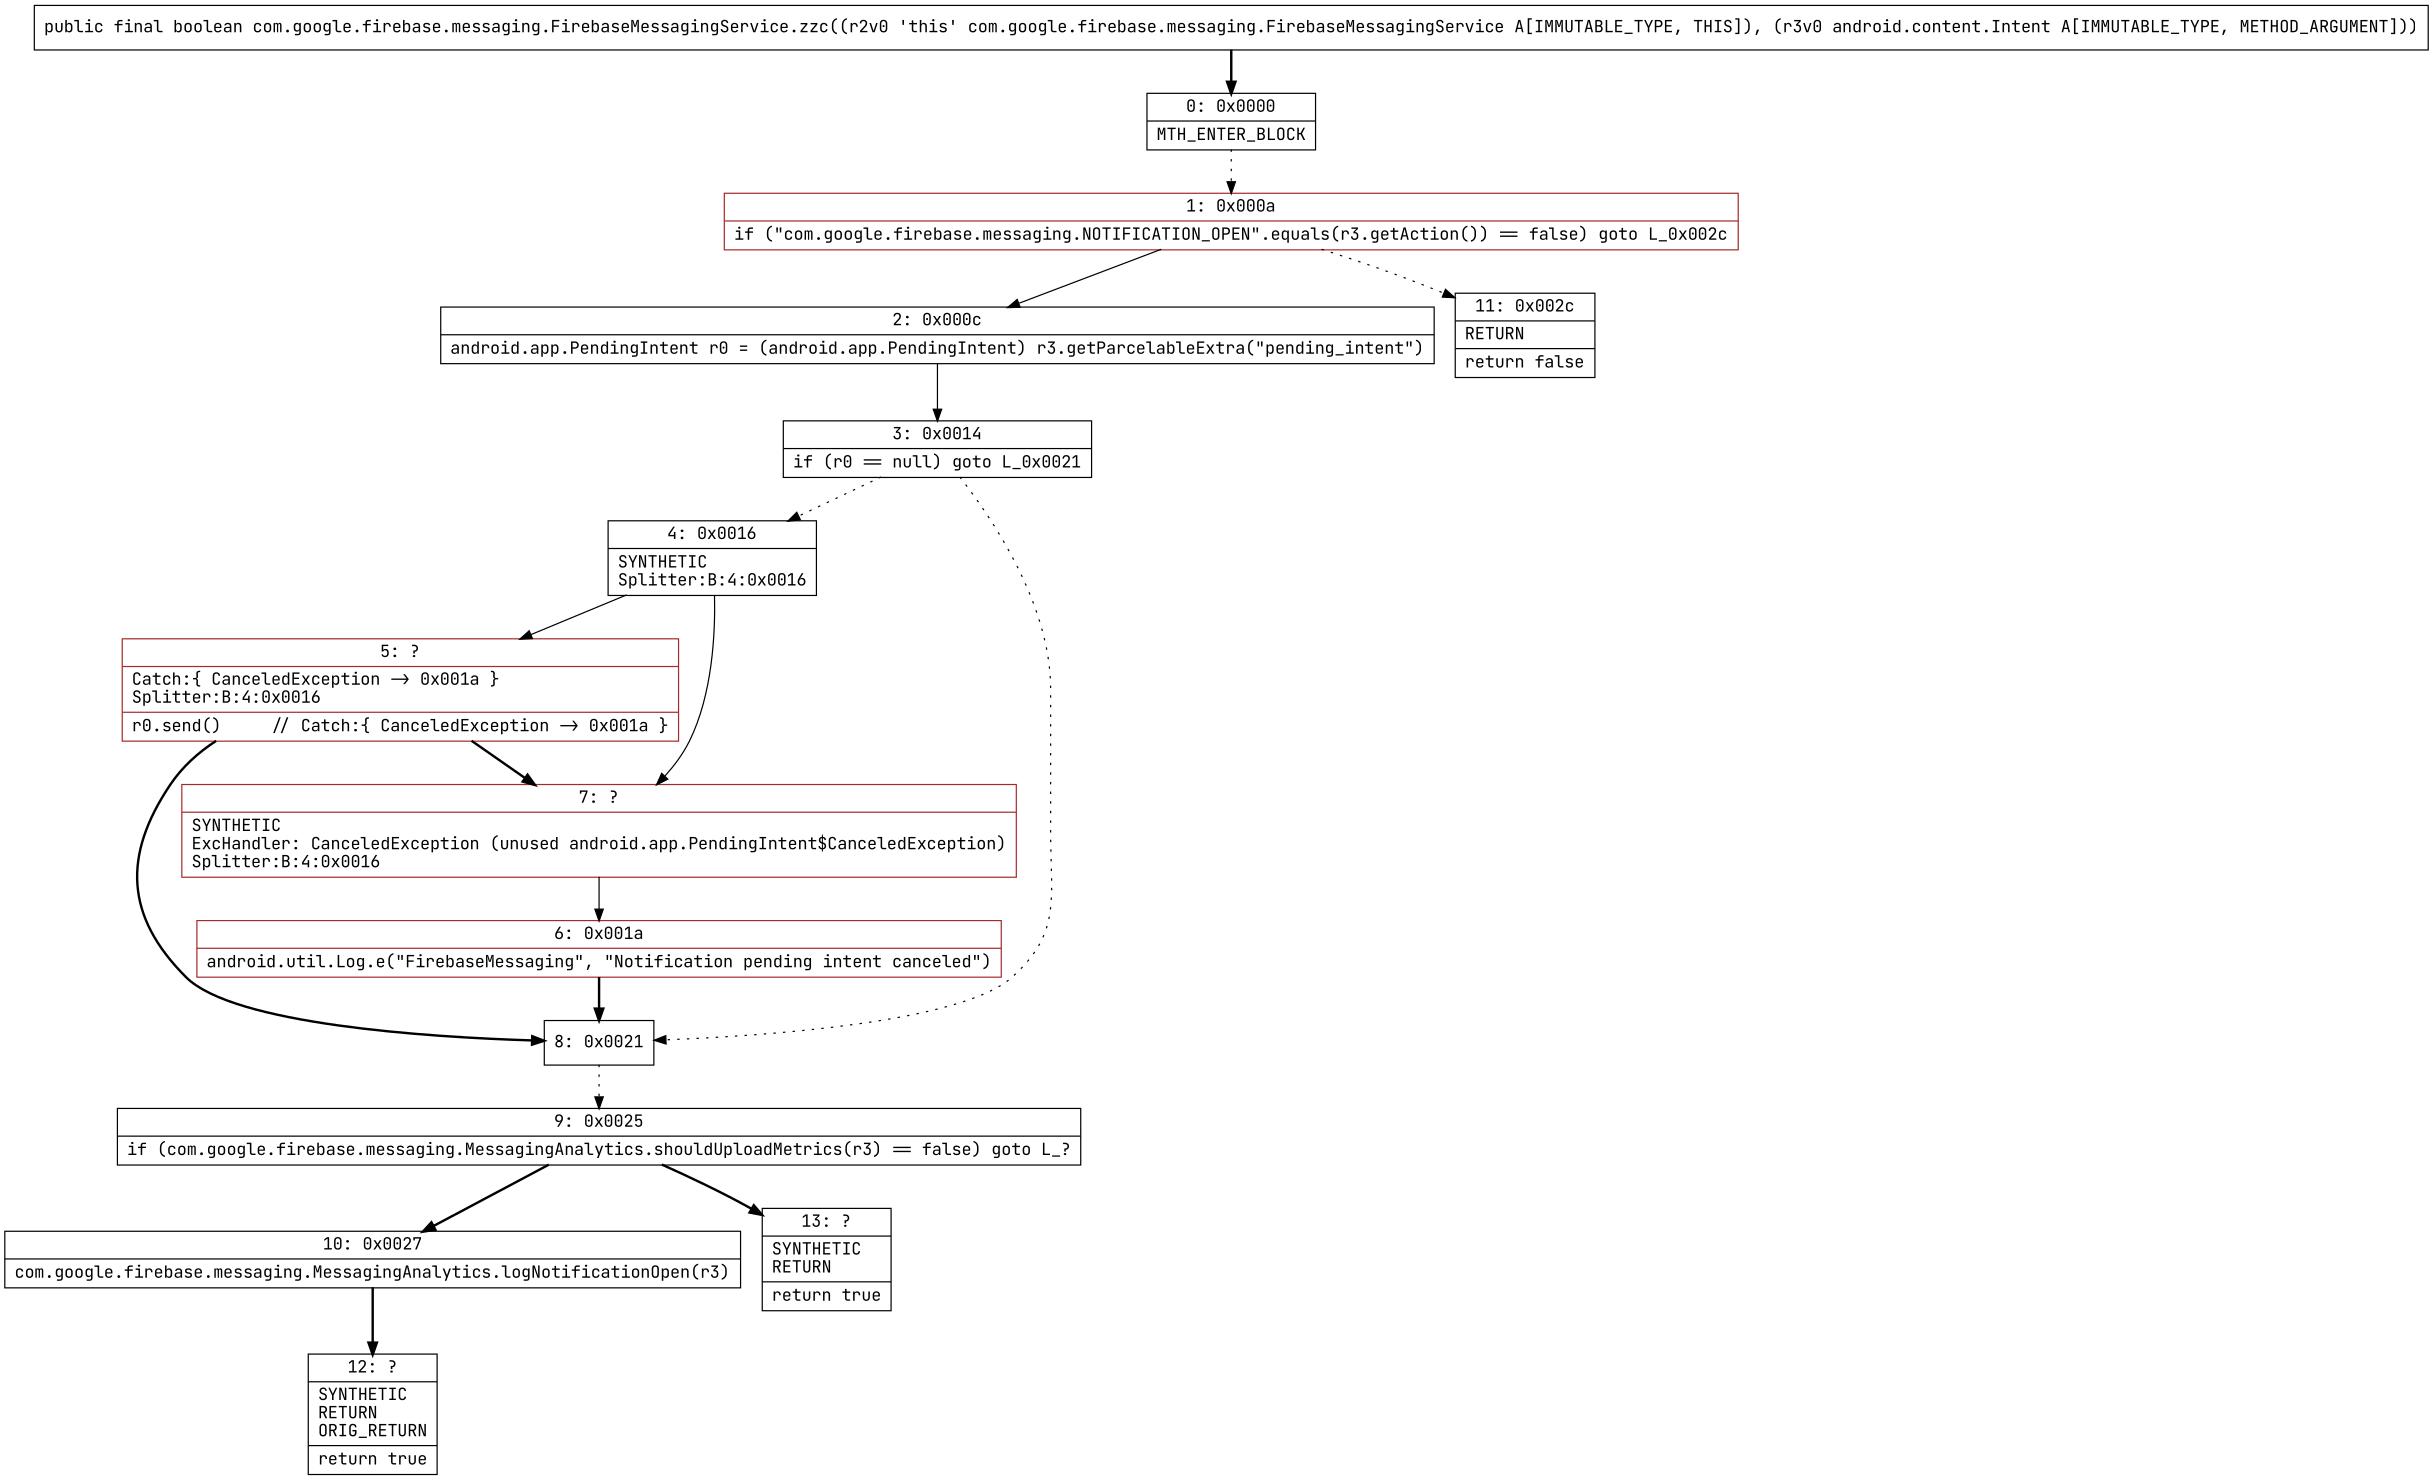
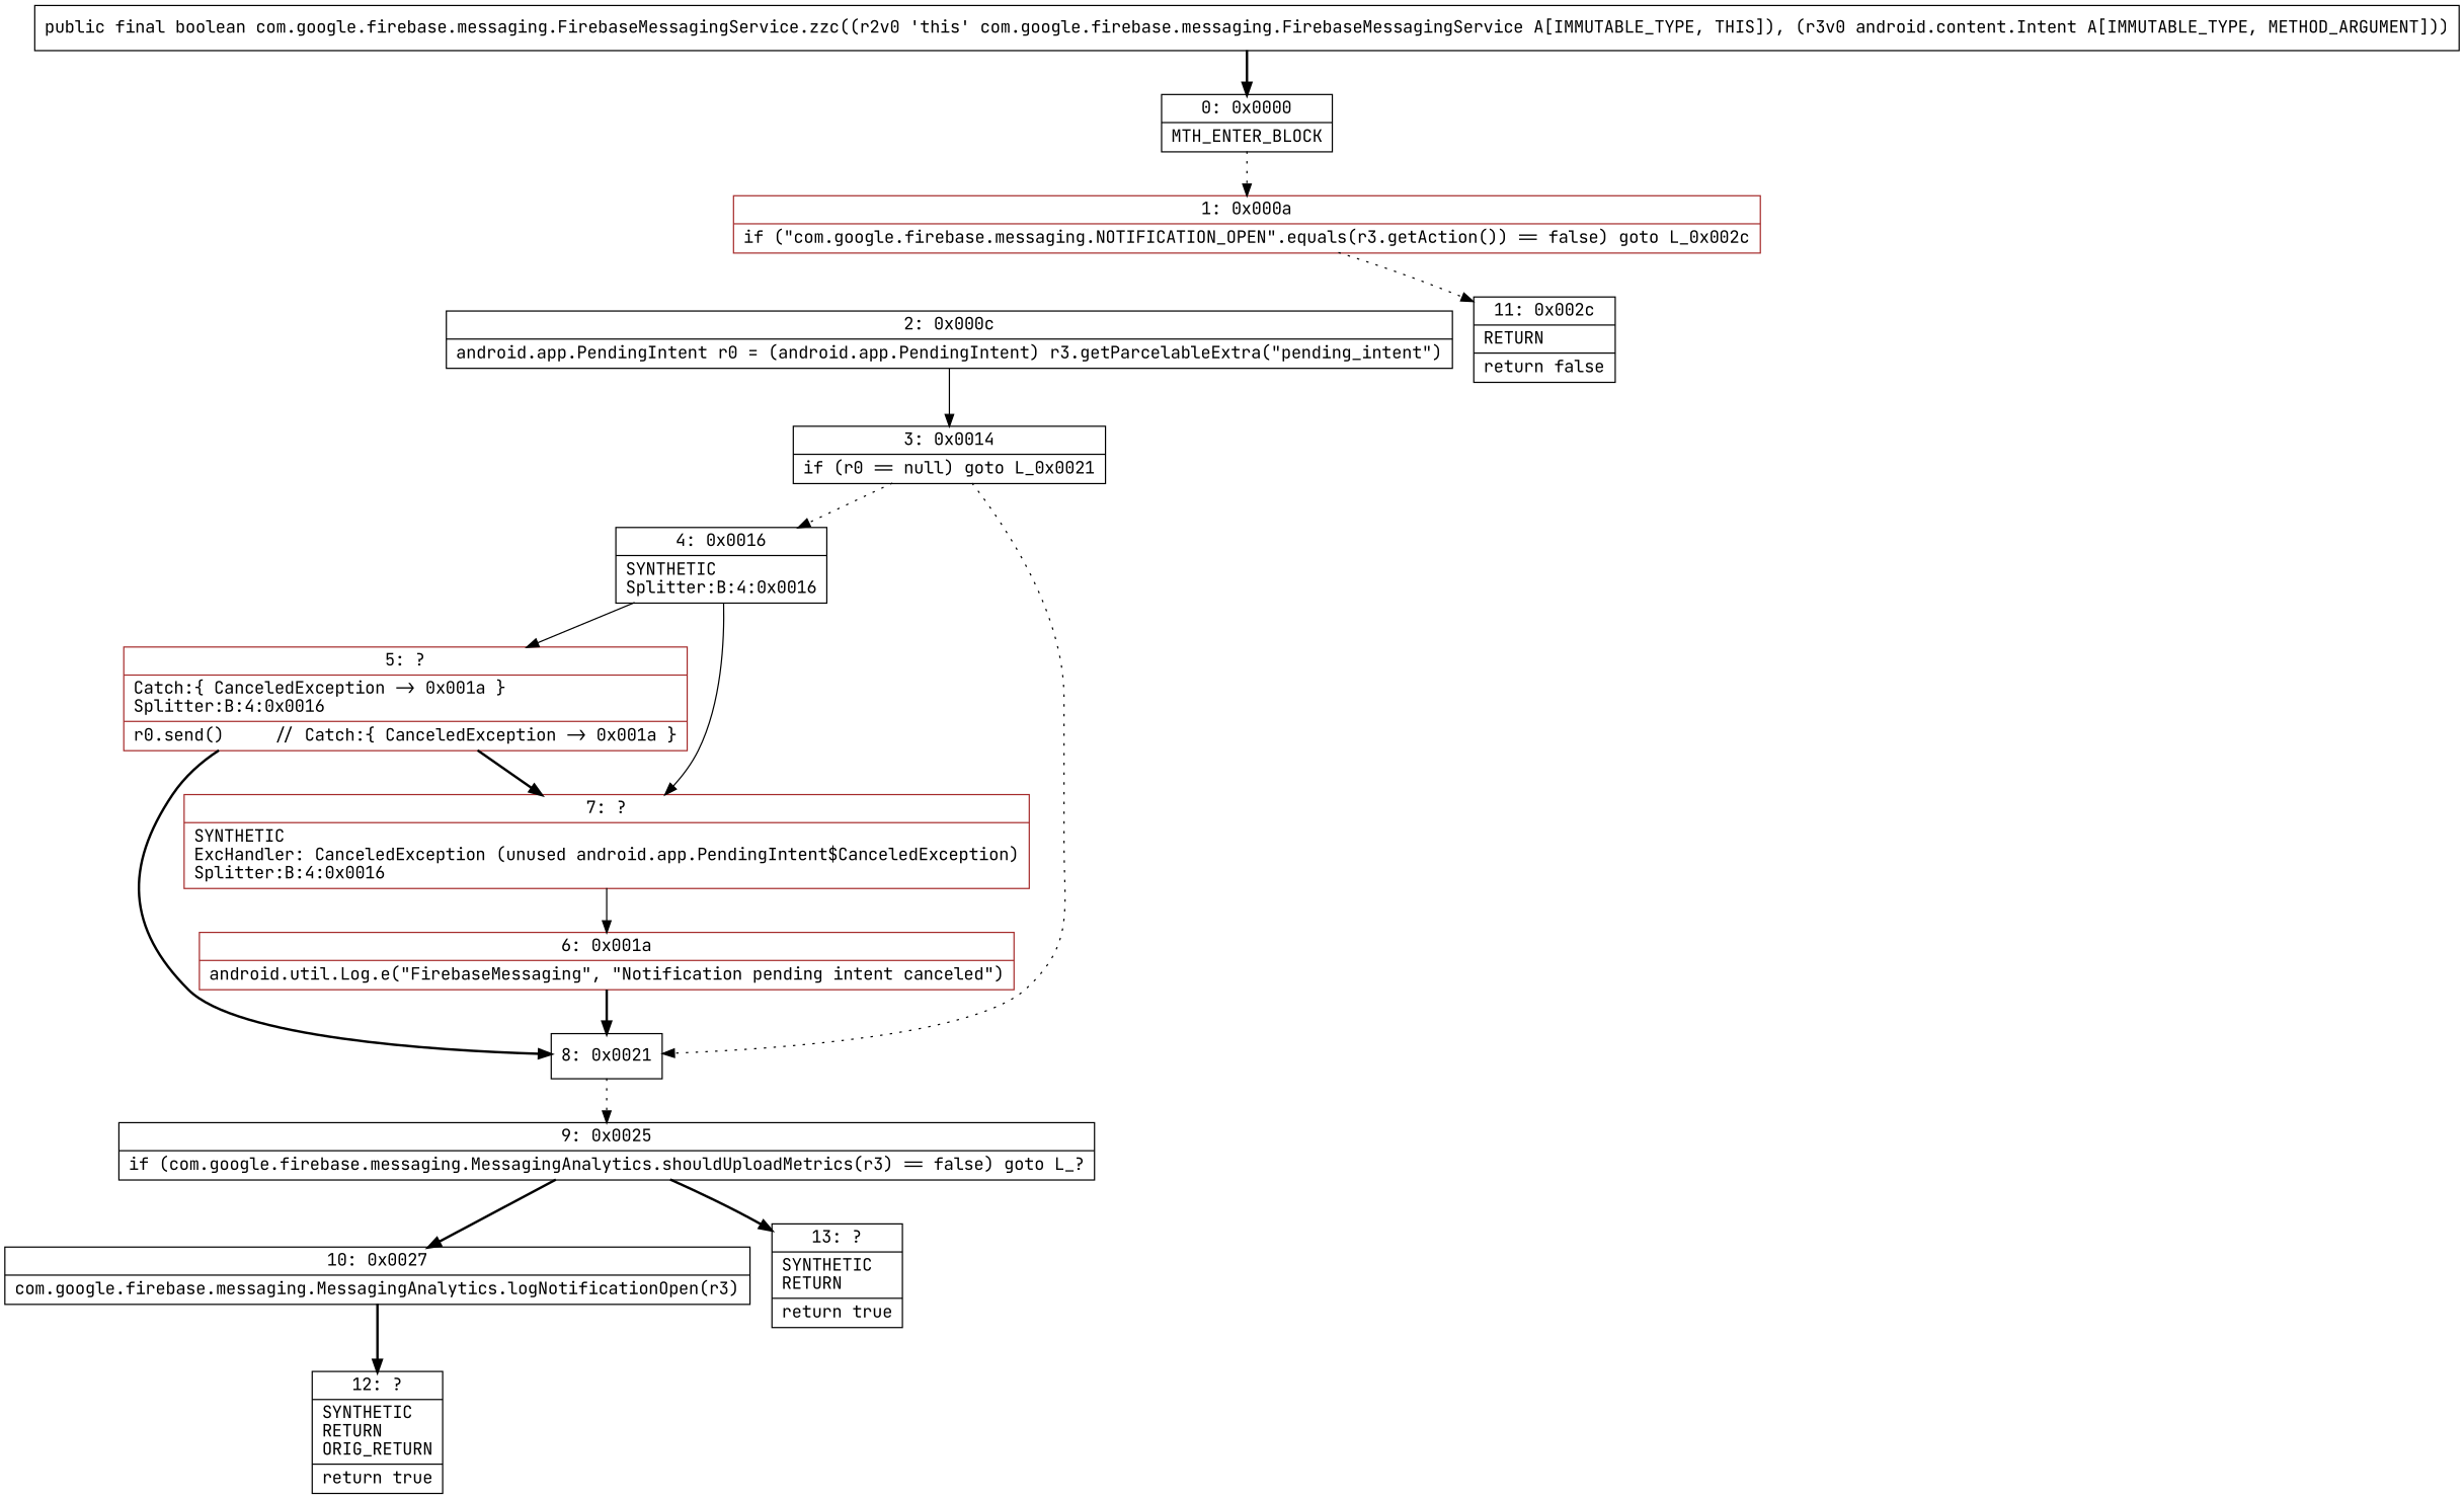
  digraph {
    fontname="JetBrains Mono"
    node [color=black fontname="JetBrains Mono" shape=record]
    edge [fontname="JetBrains Mono" style=bold]
    n1 [label="{0\:\ 0x0000|MTH_ENTER_BLOCK\l}"]
    n2 [color=brown label="{1\:\ 0x000a|if (\"com.google.firebase.messaging.NOTIFICATION_OPEN\".equals(r3.getAction()) == false) goto L_0x002c\l}"]
    n3 [label="{2\:\ 0x000c|android.app.PendingIntent r0 = (android.app.PendingIntent) r3.getParcelableExtra(\"pending_intent\")\l}"]
    n4 [label="{11\:\ 0x002c|RETURN\l|return false\l}"]
    n5 [label="{3\:\ 0x0014|if (r0 == null) goto L_0x0021\l}"]
    n6 [label="{4\:\ 0x0016|SYNTHETIC\lSplitter:B:4:0x0016\l}"]
    n7 [label="{8\:\ 0x0021}"]
    n8 [color=brown label="{5\:\ ?|Catch:\{ CanceledException \-\> 0x001a \}\lSplitter:B:4:0x0016\l|r0.send()     \/\/ Catch:\{ CanceledException \-\> 0x001a \}\l}"]
    n9 [color=brown label="{7\:\ ?|SYNTHETIC\lExcHandler: CanceledException (unused android.app.PendingIntent$CanceledException)\lSplitter:B:4:0x0016\l}"]
    n10 [label="{9\:\ 0x0025|if (com.google.firebase.messaging.MessagingAnalytics.shouldUploadMetrics(r3) == false) goto L_?\l}"]
    n11 [color=brown label="{6\:\ 0x001a|android.util.Log.e(\"FirebaseMessaging\", \"Notification pending intent canceled\")\l}"]
    n12 [label="{10\:\ 0x0027|com.google.firebase.messaging.MessagingAnalytics.logNotificationOpen(r3)\l}"]
    n13 [label="{13\:\ ?|SYNTHETIC\lRETURN\l|return true\l}"]
    n14 [label="{12\:\ ?|SYNTHETIC\lRETURN\lORIG_RETURN\l|return true\l}"]
    n15 [label="{public final boolean com.google.firebase.messaging.FirebaseMessagingService.zzc((r2v0 'this' com.google.firebase.messaging.FirebaseMessagingService A[IMMUTABLE_TYPE, THIS]), (r3v0 android.content.Intent A[IMMUTABLE_TYPE, METHOD_ARGUMENT])) }"]
    n1 -> n2 [style=dotted]
-   n2 -> n3 [style=solid]
    n2 -> n4 [style=dotted]
    n3 -> n5 [style=solid]
    n5 -> n6 [style=dotted]
    n5 -> n7 [style=dotted]
    n6 -> n8 [style=solid]
    n6 -> n9 [style=solid]
    n7 -> n10 [style=dotted]
    n8 -> n7
    n8 -> n9
    n9 -> n11 [style=solid]
    n10 -> n12
    n10 -> n13
    n11 -> n7
    n12 -> n14
    n15 -> n1
  }
